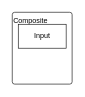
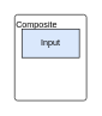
  <mxCell id="0" />
  <mxCell id="1" parent="0" />
  <mxCell id="2" value="Composite" style="rounded=1;whiteSpace=wrap;html=1;align=left;verticalAlign=top;container=1;collapsible=0;recursiveResize=0;arcSize=8;absoluteArcSize=1;" vertex="1" parent="1"><mxGeometry x="20" y="20" width="100" height="120" as="geometry" /></mxCell>
- <mxCell id="3" value="Input" style="rounded=0;whiteSpace=wrap;html=1;" vertex="1" parent="2"><mxGeometry x="10" y="20" width="80" height="40" as="geometry" /></mxCell>
+ <mxCell id="3" value="Input" style="rounded=0;whiteSpace=wrap;html=1;fillColor=#dae8fc;" vertex="1" parent="2"><mxGeometry x="10" y="20" width="80" height="40" as="geometry" /></mxCell>
